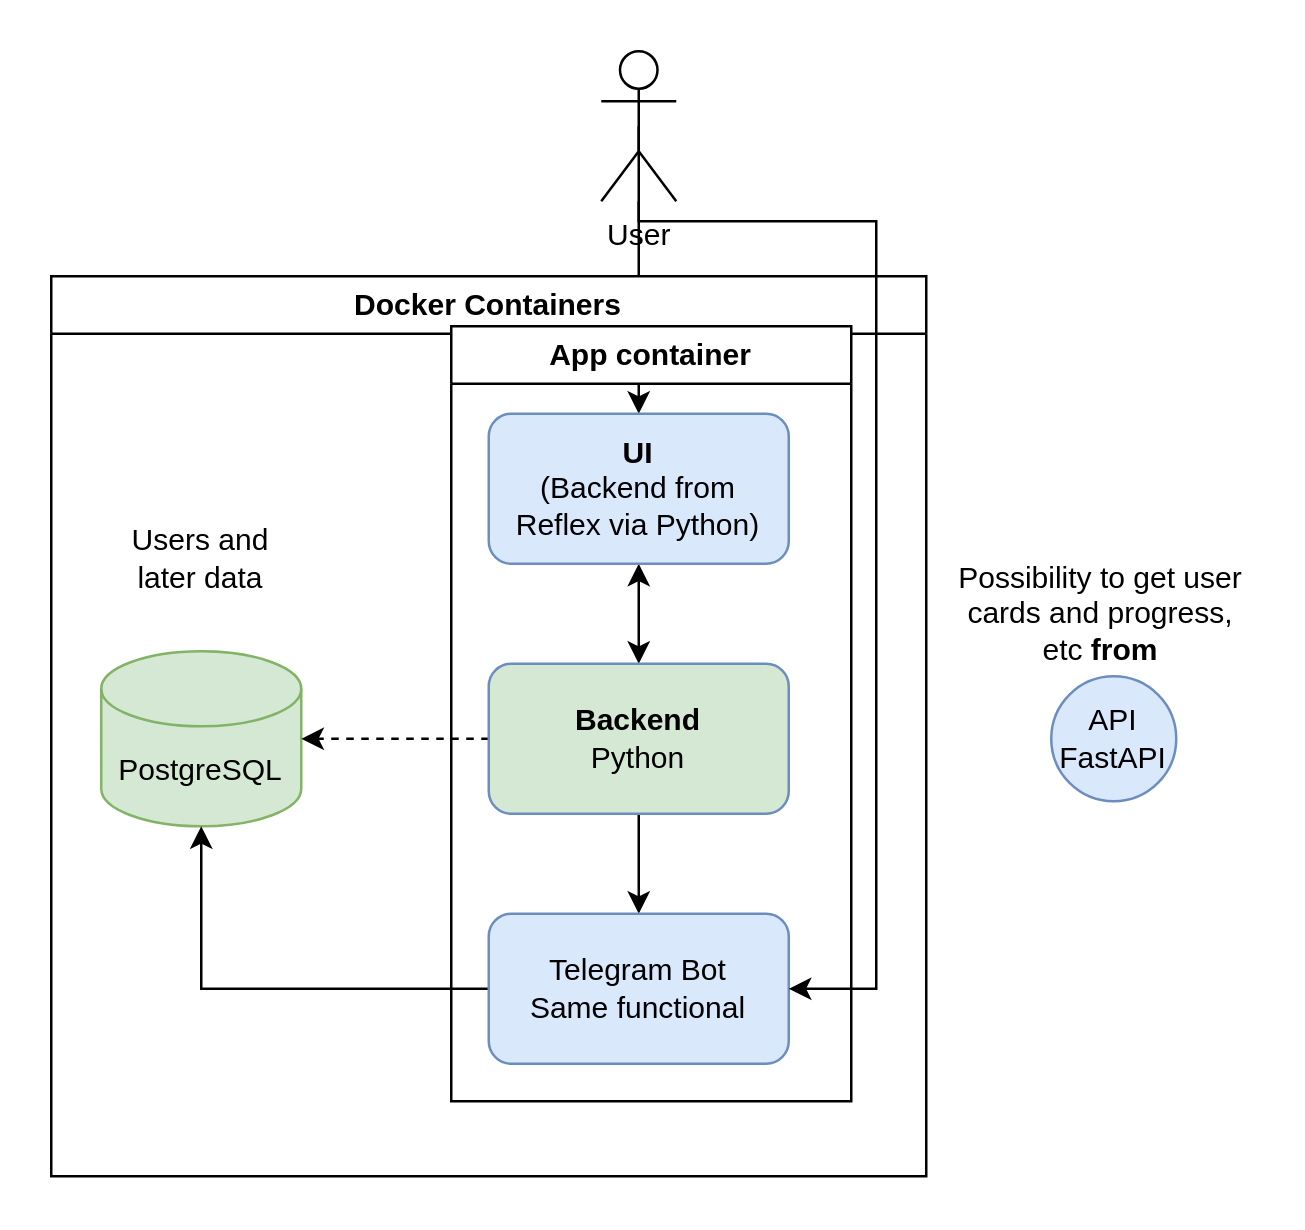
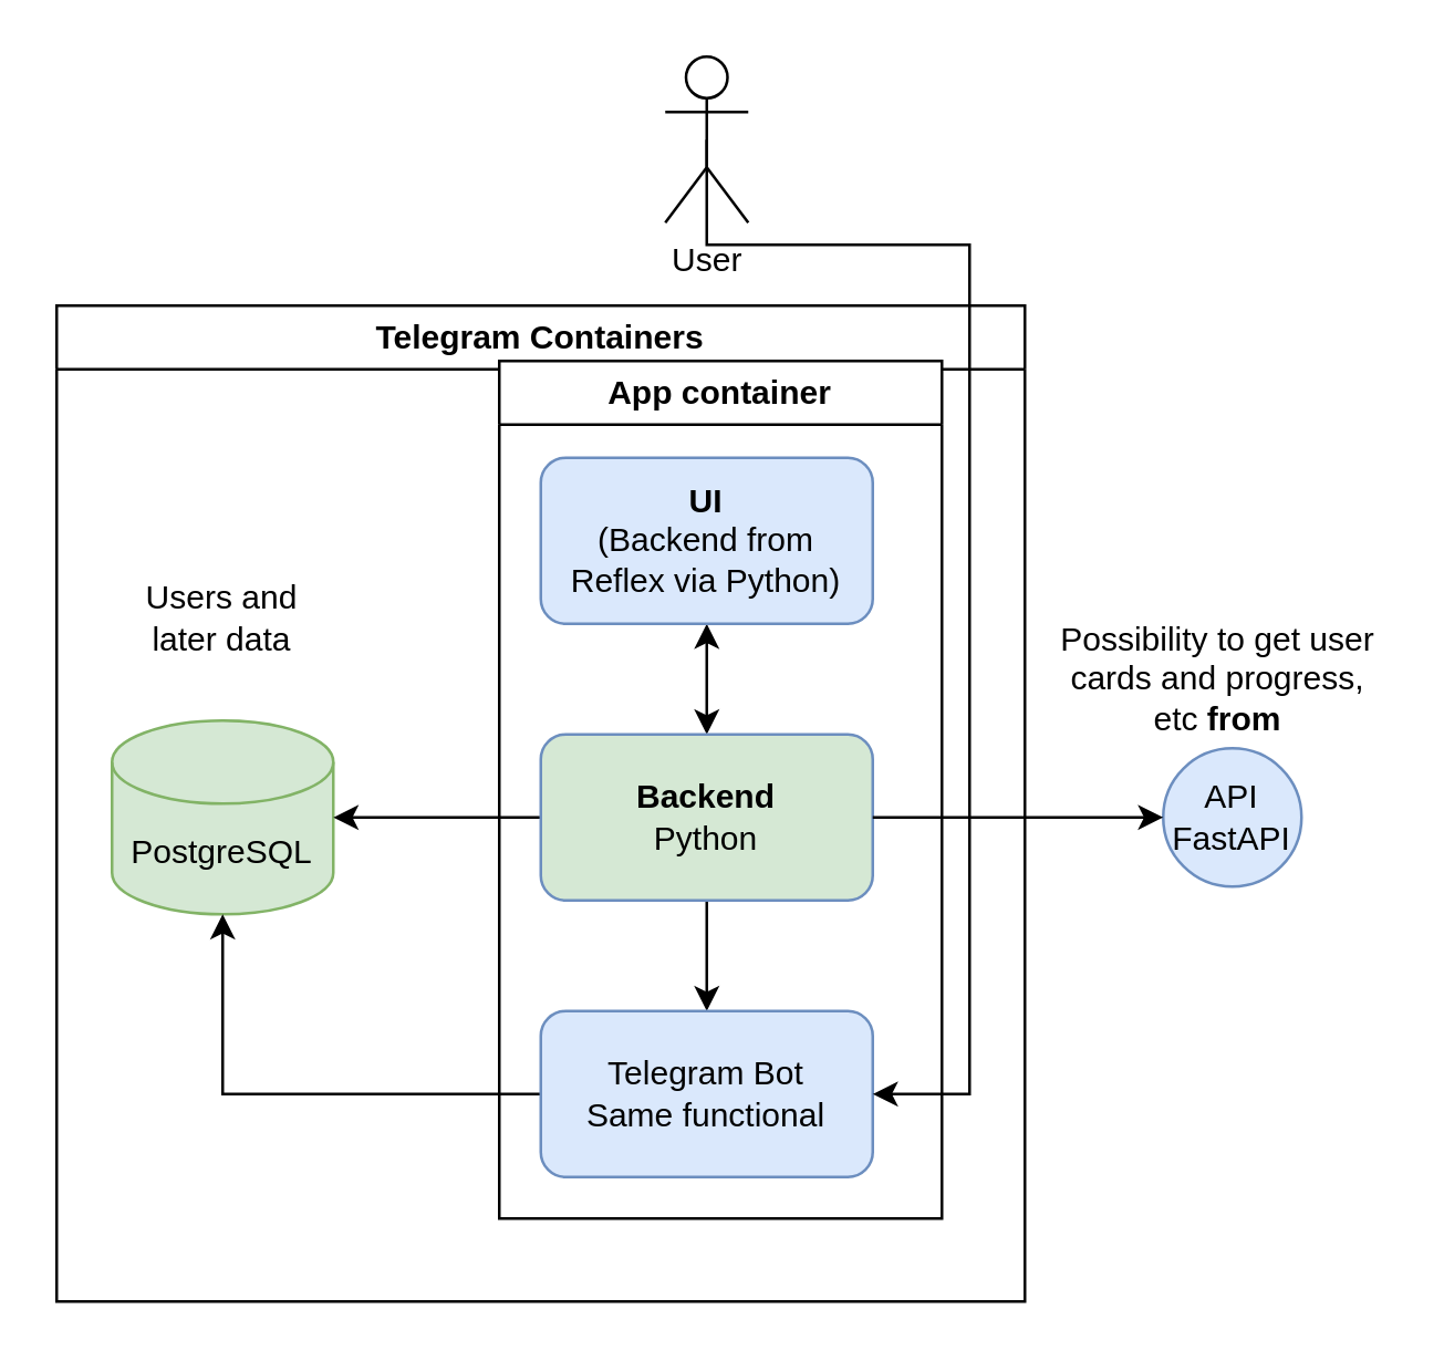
  <mxCell id="0" />
  <mxCell id="1" parent="0" />
- <mxCell id="2" style="edgeStyle=orthogonalEdgeStyle;rounded=0;orthogonalLoop=1;jettySize=auto;html=1;entryX=0.5;entryY=0;entryDx=0;entryDy=0;" parent="1" source="3" target="11" edge="1"><mxGeometry relative="1" as="geometry" /></mxCell>
  <mxCell id="3" value="User" style="shape=umlActor;verticalLabelPosition=bottom;verticalAlign=top;html=1;outlineConnect=0;" parent="1" vertex="1"><mxGeometry x="240" y="20" width="30" height="60" as="geometry" /></mxCell>
- <mxCell id="4" value="Docker Containers" style="swimlane;whiteSpace=wrap;html=1;" parent="1" vertex="1"><mxGeometry x="20" y="110" width="350" height="360" as="geometry" /></mxCell>
+ <mxCell id="4" value="Telegram Containers" style="swimlane;whiteSpace=wrap;html=1;" parent="1" vertex="1"><mxGeometry x="20" y="110" width="350" height="360" as="geometry" /></mxCell>
  <mxCell id="5" value="App container" style="swimlane;whiteSpace=wrap;html=1;" parent="4" vertex="1"><mxGeometry x="160" y="20" width="160" height="310" as="geometry" /></mxCell>
  <mxCell id="6" value="PostgreSQL" style="shape=cylinder3;whiteSpace=wrap;html=1;boundedLbl=1;backgroundOutline=1;size=15;fillColor=#d5e8d4;strokeColor=#82b366;" parent="5" vertex="1"><mxGeometry x="-140" y="130" width="80" height="70" as="geometry" /></mxCell>
- <mxCell id="7" style="edgeStyle=orthogonalEdgeStyle;rounded=0;orthogonalLoop=1;jettySize=auto;html=1;entryX=1;entryY=0.5;entryDx=0;entryDy=0;entryPerimeter=0;dashed=1;" parent="5" source="13" target="6" edge="1"><mxGeometry relative="1" as="geometry" /></mxCell>
+ <mxCell id="7" style="edgeStyle=orthogonalEdgeStyle;rounded=0;orthogonalLoop=1;jettySize=auto;html=1;entryX=1;entryY=0.5;entryDx=0;entryDy=0;entryPerimeter=0;" parent="5" source="13" target="6" edge="1"><mxGeometry relative="1" as="geometry" /></mxCell>
  <mxCell id="8" style="edgeStyle=orthogonalEdgeStyle;rounded=0;orthogonalLoop=1;jettySize=auto;html=1;entryX=0.5;entryY=1;entryDx=0;entryDy=0;entryPerimeter=0;" parent="5" source="14" target="6" edge="1"><mxGeometry relative="1" as="geometry" /></mxCell>
  <mxCell id="9" value="Users and later data" style="text;html=1;align=center;verticalAlign=middle;whiteSpace=wrap;rounded=0;" parent="5" vertex="1"><mxGeometry x="-140" y="60" width="80" height="65" as="geometry" /></mxCell>
  <mxCell id="10" style="edgeStyle=orthogonalEdgeStyle;rounded=0;orthogonalLoop=1;jettySize=auto;html=1;exitX=0.5;exitY=1;exitDx=0;exitDy=0;entryX=0.5;entryY=0;entryDx=0;entryDy=0;startArrow=classic;startFill=1;" parent="5" source="11" target="13" edge="1"><mxGeometry relative="1" as="geometry" /></mxCell>
  <mxCell id="11" value="&lt;b&gt;UI&lt;/b&gt;&lt;br&gt;(Backend from Reflex&lt;span style=&quot;background-color: transparent; color: light-dark(rgb(0, 0, 0), rgb(255, 255, 255));&quot;&gt;&amp;nbsp;via Python)&lt;/span&gt;" style="rounded=1;whiteSpace=wrap;html=1;fillColor=#dae8fc;strokeColor=#6c8ebf;" parent="5" vertex="1"><mxGeometry x="15" y="35" width="120" height="60" as="geometry" /></mxCell>
  <mxCell id="12" value="" style="edgeStyle=orthogonalEdgeStyle;rounded=0;orthogonalLoop=1;jettySize=auto;html=1;" parent="5" source="13" target="14" edge="1"><mxGeometry relative="1" as="geometry" /></mxCell>
  <mxCell id="13" value="&lt;b&gt;Backend&lt;br&gt;&lt;/b&gt;Python" style="rounded=1;whiteSpace=wrap;html=1;fillColor=#d5e8d4;strokeColor=#6c8ebf;" parent="5" vertex="1"><mxGeometry x="15" y="135" width="120" height="60" as="geometry" /></mxCell>
  <mxCell id="14" value="Telegram Bot&lt;br&gt;Same functional" style="whiteSpace=wrap;html=1;fillColor=#dae8fc;strokeColor=#6c8ebf;rounded=1;" parent="5" vertex="1"><mxGeometry x="15" y="235" width="120" height="60" as="geometry" /></mxCell>
  <mxCell id="15" value="API&lt;br&gt;FastAPI" style="ellipse;whiteSpace=wrap;html=1;fillColor=#dae8fc;strokeColor=#6c8ebf;rounded=1;" parent="5" vertex="1"><mxGeometry x="240" y="140" width="50" height="50" as="geometry" /></mxCell>
+ <mxCell id="16" value="" style="edgeStyle=orthogonalEdgeStyle;rounded=0;orthogonalLoop=1;jettySize=auto;html=1;" parent="5" source="13" target="15" edge="1"><mxGeometry relative="1" as="geometry" /></mxCell>
  <mxCell id="17" value="Possibility to get user cards and progress, etc &lt;b&gt;from&lt;/b&gt;" style="text;html=1;align=center;verticalAlign=middle;whiteSpace=wrap;rounded=0;" parent="5" vertex="1"><mxGeometry x="200" y="90" width="120" height="50" as="geometry" /></mxCell>
  <mxCell id="18" style="edgeStyle=orthogonalEdgeStyle;rounded=0;orthogonalLoop=1;jettySize=auto;html=1;entryX=1;entryY=0.5;entryDx=0;entryDy=0;exitX=0.5;exitY=0.5;exitDx=0;exitDy=0;exitPerimeter=0;" parent="1" source="3" target="14" edge="1"><mxGeometry relative="1" as="geometry"><mxPoint x="210" y="87.48" as="sourcePoint" /><mxPoint x="150" y="402.48" as="targetPoint" /><Array as="points"><mxPoint x="255" y="88" /><mxPoint x="350" y="88" /><mxPoint x="350" y="395" /></Array></mxGeometry></mxCell>
